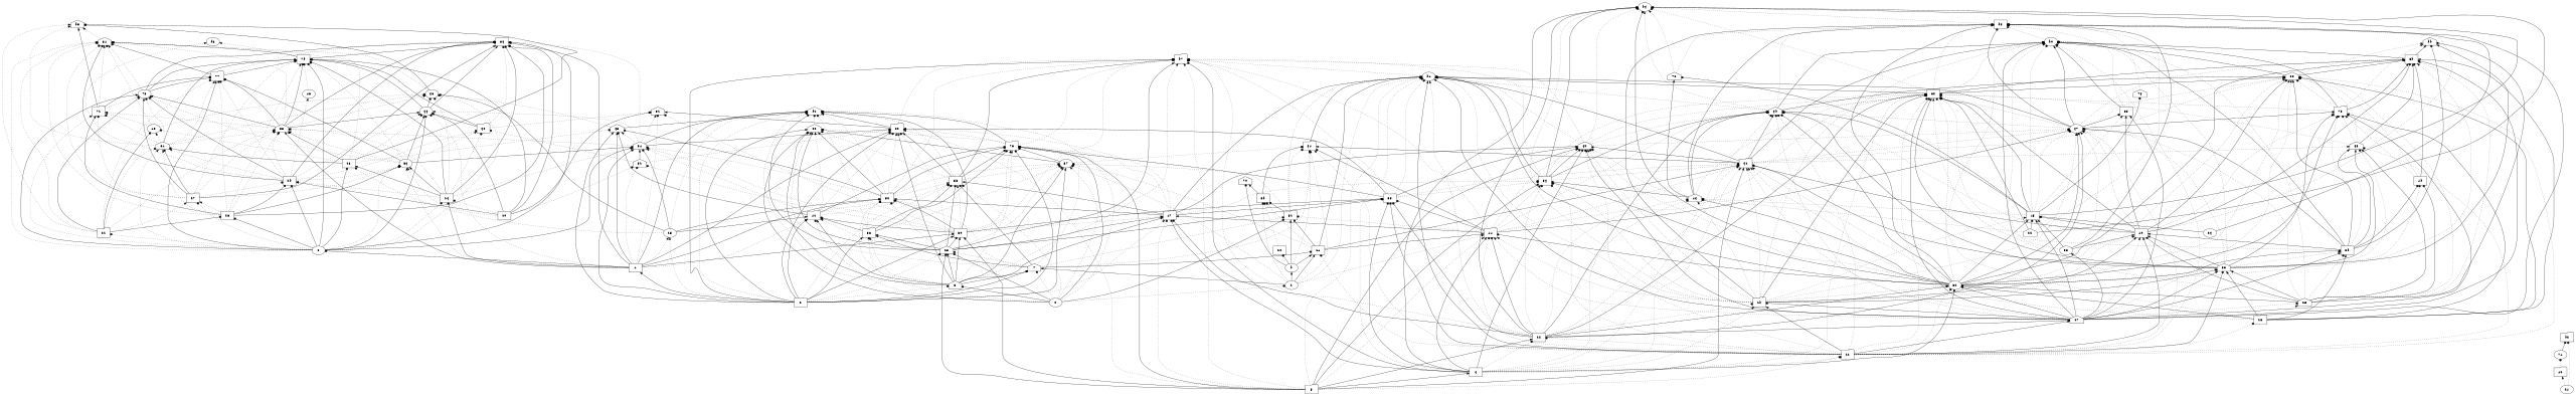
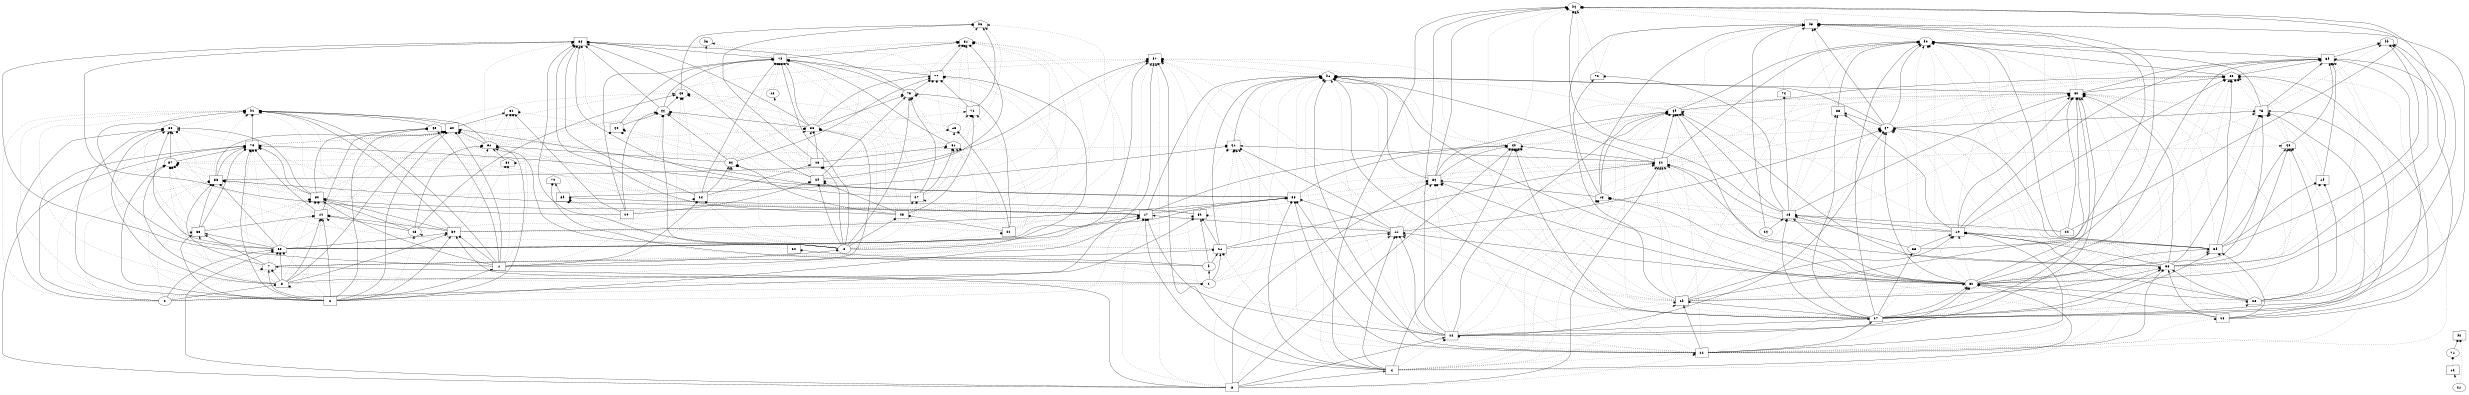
  digraph {
    fontname="DejaVu Sans"
    rankdir=BT
    node [fontname="DejaVu Sans" shape=house]
    edge [arrowhead=dot fontname="DejaVu Sans" style=dotted]
    0 [shape=ellipse]
    1 [shape=ellipse]
    3
    7
    28
    38 [shape=folder]
    41 [shape=folder]
    51 [shape=folder]
    53 [shape=box]
    57 [shape=ellipse]
    78 [shape=folder]
    88
    91
    9 [shape=ellipse]
    14 [shape=box]
    44 [shape=folder]
    59 [shape=box]
    64 [shape=folder]
    94 [shape=ellipse]
    30 [shape=box]
    47 [shape=folder]
    80 [shape=folder]
    97 [shape=folder]
    52 [shape=folder]
    55 [shape=box]
    54
    65
    20 [shape=box]
    70
    61 [shape=folder]
    56 [shape=box]
    62
    69
    82 [shape=box]
    67 [shape=ellipse]
    31
    81
    58
    66 [shape=ellipse]
    86 [shape=box]
    68 [shape=ellipse]
    63
    83
    90 [shape=ellipse]
    96 [shape=ellipse]
    95 [shape=box]
    89 [shape=box]
    75 [shape=folder]
    85 [shape=box]
    2 [shape=box]
    4 [shape=box]
    15 [shape=ellipse]
    8 [shape=ellipse]
    16 [shape=box]
    36 [shape=ellipse]
    18 [shape=box]
    21 [shape=folder]
    23 [shape=box]
    27 [shape=folder]
    29 [shape=box]
    34
    71 [shape=folder]
    73 [shape=ellipse]
    77 [shape=folder]
    79 [shape=box]
    84
    60 [shape=folder]
    43 [shape=ellipse]
    93
    48 [shape=ellipse]
    98 [shape=ellipse]
    5 [shape=folder]
    6 [shape=box]
    11 [shape=folder]
    12 [shape=box]
    19 [shape=folder]
    32 [shape=ellipse]
    46
    13 [shape=folder]
    17
    33
    40 [shape=box]
    45 [shape=box]
    39 [shape=box]
    72
    25
    35 [shape=ellipse]
    49 [shape=box]
    99
    76
    10 [shape=box]
    22
    24 [shape=ellipse]
    42 [shape=folder]
    92 [shape=folder]
    74 [shape=ellipse]
    26 [shape=ellipse]
    0 -> 1
    0 -> 3 [style=solid]
    0 -> 7
    0 -> 28 [style=solid]
    0 -> 38
    0 -> 41
    0 -> 51 [style=solid]
    0 -> 53
    0 -> 57 [arrowhead=normal]
    0 -> 78 [style=solid]
    0 -> 88 [style=solid]
    0 -> 91
    1 -> 7 [arrowhead=normal style=solid]
    1 -> 57
    1 -> 9 [arrowhead=normal style=solid]
    1 -> 14 [arrowhead=normal style=solid]
    1 -> 44 [arrowhead=normal]
    1 -> 59
    1 -> 64 [arrowhead=normal]
    1 -> 94 [arrowhead=normal]
    3 -> 7 [style=solid]
    3 -> 28 [style=solid]
    3 -> 38 [arrowhead=normal]
    3 -> 41 [arrowhead=normal style=solid]
    3 -> 57 [arrowhead=normal style=solid]
    3 -> 78 [arrowhead=normal]
    3 -> 88 [arrowhead=normal style=solid]
    3 -> 91
    3 -> 30 [arrowhead=normal style=solid]
    3 -> 47 [arrowhead=normal style=solid]
    3 -> 80 [arrowhead=normal style=solid]
    3 -> 97 [arrowhead=normal]
    3 -> 52
    7 -> 28
    7 -> 38 [arrowhead=normal style=solid]
    7 -> 51
    7 -> 53 [style=solid]
    7 -> 78
    7 -> 88 [arrowhead=normal]
    7 -> 14 [style=solid]
    7 -> 64 [arrowhead=normal]
    7 -> 52 [arrowhead=normal]
    28 -> 38 [arrowhead=normal style=solid]
    28 -> 41 [arrowhead=normal]
    28 -> 53 [style=solid]
    28 -> 57
    28 -> 88 [arrowhead=normal style=solid]
    28 -> 91 [style=solid]
    28 -> 30 [style=solid]
    28 -> 47 [style=solid]
    28 -> 80
    28 -> 97 [arrowhead=normal style=solid]
    28 -> 52
    28 -> 55 [style=solid]
    38 -> 41 [arrowhead=normal style=solid]
    38 -> 53 [style=solid]
    38 -> 57
    38 -> 78 [style=solid]
    38 -> 91
    38 -> 52
    41 -> 53 [arrowhead=normal]
    41 -> 78 [style=solid]
    41 -> 88 [arrowhead=normal]
    41 -> 80
    41 -> 52
    41 -> 54 [arrowhead=normal]
    41 -> 65 [style=solid]
    51 -> 57
    51 -> 59 [style=solid]
    51 -> 64
    51 -> 94 [arrowhead=normal]
    53 -> 57
    53 -> 78 [style=solid]
    53 -> 88
    53 -> 91 [arrowhead=normal]
    53 -> 80 [arrowhead=normal style=solid]
    53 -> 97 [arrowhead=normal style=solid]
    57 -> 78 [style=solid]
    57 -> 88 [style=solid]
    57 -> 64
    78 -> 88 [arrowhead=normal]
    78 -> 91 [style=solid]
    78 -> 80
    78 -> 97
    88 -> 91
    9 -> 51 [arrowhead=normal style=solid]
    9 -> 14 [arrowhead=normal style=solid]
    9 -> 64
    9 -> 20 [style=solid]
    9 -> 70 [style=solid]
    14 -> 51 [style=solid]
    14 -> 57
    14 -> 44 [arrowhead=normal style=solid]
    14 -> 59
    14 -> 94 [style=solid]
    14 -> 61 [style=solid]
    44 -> 51
    44 -> 64 [style=solid]
    44 -> 47 [arrowhead=normal style=solid]
    44 -> 97
    44 -> 55 [style=solid]
    44 -> 61 [arrowhead=normal]
    44 -> 56 [arrowhead=normal]
    44 -> 62 [arrowhead=normal]
    44 -> 69
    44 -> 82 [arrowhead=normal]
    44 -> 67 [style=solid]
    59 -> 64 [style=solid]
    59 -> 70 [arrowhead=normal style=solid]
    64 -> 94 [arrowhead=normal style=solid]
    94 -> 97
    30 -> 41 [style=solid]
    30 -> 53 [arrowhead=normal]
    30 -> 78 [arrowhead=normal]
    30 -> 91 [style=solid]
    30 -> 47 [arrowhead=normal]
    30 -> 97 [arrowhead=normal]
    30 -> 52 [style=solid]
    30 -> 55 [arrowhead=normal style=solid]
    30 -> 54 [arrowhead=normal]
    30 -> 31
    30 -> 81
    47 -> 53 [arrowhead=normal style=solid]
    47 -> 78 [arrowhead=normal]
    47 -> 94 [arrowhead=normal style=solid]
    47 -> 80 [arrowhead=normal]
    47 -> 52 [arrowhead=normal style=solid]
    47 -> 55 [arrowhead=normal style=solid]
    47 -> 56
    47 -> 62 [arrowhead=normal style=solid]
    80 -> 91 [arrowhead=normal style=solid]
    80 -> 97
    80 -> 81 [arrowhead=normal style=solid]
    52 -> 53 [arrowhead=normal]
    52 -> 57
    52 -> 78 [style=solid]
    52 -> 88 [arrowhead=normal style=solid]
    52 -> 91 [arrowhead=normal]
    52 -> 80 [arrowhead=normal]
    52 -> 97
    52 -> 54
    52 -> 65 [style=solid]
    55 -> 78 [style=solid]
    55 -> 94
    55 -> 80 [arrowhead=normal style=solid]
    55 -> 97
    55 -> 61
    55 -> 56
    55 -> 62 [arrowhead=normal style=solid]
    54 -> 91 [style=solid]
    54 -> 80 [style=solid]
    54 -> 65 [arrowhead=normal]
    54 -> 81 [arrowhead=normal]
    54 -> 58
    54 -> 66 [arrowhead=normal]
    54 -> 86 [arrowhead=normal]
    65 -> 91 [style=solid]
    65 -> 68 [arrowhead=normal]
    20 -> 59
    61 -> 64 [arrowhead=normal style=solid]
    61 -> 94 [arrowhead=normal style=solid]
    61 -> 62 [style=solid]
    61 -> 69 [arrowhead=normal style=solid]
    61 -> 67 [arrowhead=normal]
    61 -> 63 [arrowhead=normal]
    61 -> 83 [arrowhead=normal]
    61 -> 90 [arrowhead=normal style=solid]
    56 -> 94 [style=solid]
    56 -> 97 [arrowhead=normal]
    56 -> 61
    56 -> 62 [style=solid]
    56 -> 69 [style=solid]
    56 -> 82
    56 -> 96 [style=solid]
    62 -> 94
    62 -> 97
    62 -> 69
    62 -> 82 [arrowhead=normal]
    62 -> 67
    62 -> 96
    69 -> 94 [arrowhead=normal]
    69 -> 82
    69 -> 83 [arrowhead=normal style=solid]
    69 -> 90 [style=solid]
    69 -> 96 [arrowhead=normal]
    69 -> 95 [arrowhead=normal]
    82 -> 94 [style=solid]
    82 -> 83 [style=solid]
    82 -> 90 [arrowhead=normal]
    82 -> 96
    82 -> 95
    82 -> 89 [arrowhead=normal style=solid]
    67 -> 94 [arrowhead=normal style=solid]
    67 -> 69 [arrowhead=normal]
    67 -> 82
    67 -> 83 [arrowhead=normal]
    67 -> 90 [arrowhead=normal style=solid]
    67 -> 95 [style=solid]
    67 -> 89 [arrowhead=normal]
    67 -> 75 [style=solid]
    67 -> 85 [style=solid]
    31 -> 80
    31 -> 54 [arrowhead=normal style=solid]
    31 -> 60
    58 -> 66 [arrowhead=normal style=solid]
    58 -> 86 [arrowhead=normal style=solid]
    58 -> 68 [arrowhead=normal]
    58 -> 71 [arrowhead=normal]
    58 -> 73 [arrowhead=normal style=solid]
    58 -> 77 [style=solid]
    58 -> 79 [style=solid]
    58 -> 84 [arrowhead=normal]
    66 -> 86 [arrowhead=normal style=solid]
    66 -> 68 [style=solid]
    66 -> 79 [arrowhead=normal style=solid]
    68 -> 84 [arrowhead=normal]
    68 -> 93 [style=solid]
    63 -> 82
    63 -> 83
    63 -> 89 [arrowhead=normal style=solid]
    63 -> 75
    83 -> 90 [style=solid]
    83 -> 89 [style=solid]
    83 -> 99 [arrowhead=normal]
    90 -> 95
    95 -> 96 [arrowhead=normal]
    89 -> 90 [style=solid]
    89 -> 99 [arrowhead=normal style=solid]
    75 -> 82
    75 -> 83
    75 -> 90 [style=solid]
    75 -> 89 [arrowhead=normal style=solid]
    75 -> 99 [arrowhead=normal]
    85 -> 90 [arrowhead=normal style=solid]
    85 -> 95 [arrowhead=normal]
    2 -> 3
    2 -> 7 [arrowhead=normal style=solid]
    2 -> 28
    2 -> 38 [arrowhead=normal style=solid]
    2 -> 41 [arrowhead=normal style=solid]
    2 -> 53
    2 -> 57 [arrowhead=normal style=solid]
    2 -> 78 [style=solid]
    2 -> 88 [arrowhead=normal style=solid]
    2 -> 91 [arrowhead=normal]
    2 -> 30 [arrowhead=normal style=solid]
    2 -> 47 [arrowhead=normal]
    2 -> 80 [style=solid]
    2 -> 97 [arrowhead=normal style=solid]
    2 -> 54 [style=solid]
    2 -> 65 [arrowhead=normal style=solid]
    2 -> 4 [arrowhead=normal style=solid]
    2 -> 15 [arrowhead=normal]
    4 -> 41 [arrowhead=normal]
    4 -> 91 [style=solid]
    4 -> 30 [style=solid]
    4 -> 80 [style=solid]
    4 -> 52 [arrowhead=normal style=solid]
    4 -> 65 [arrowhead=normal style=solid]
    4 -> 31
    4 -> 81
    4 -> 58 [arrowhead=normal style=solid]
    4 -> 66
    4 -> 86 [arrowhead=normal style=solid]
    4 -> 15 [arrowhead=normal]
    4 -> 8 [style=solid]
    4 -> 16 [style=solid]
    4 -> 36 [arrowhead=normal]
    15 -> 41 [arrowhead=normal style=solid]
    15 -> 91 [arrowhead=normal]
    15 -> 52 [arrowhead=normal style=solid]
    15 -> 54 [style=solid]
    15 -> 68 [arrowhead=normal style=solid]
    15 -> 18
    8 -> 54 [arrowhead=normal style=solid]
    8 -> 66 [style=solid]
    8 -> 86 [style=solid]
    8 -> 68
    8 -> 16
    8 -> 36
    8 -> 18 [style=solid]
    8 -> 21
    8 -> 23 [style=solid]
    8 -> 27
    8 -> 29 [style=solid]
    8 -> 34 [arrowhead=normal]
    8 -> 71 [arrowhead=normal]
    8 -> 73 [arrowhead=normal style=solid]
    8 -> 77 [arrowhead=normal style=solid]
    8 -> 79 [style=solid]
    8 -> 84
    16 -> 54 [arrowhead=normal]
    16 -> 58 [arrowhead=normal]
    16 -> 86 [style=solid]
    16 -> 68
    16 -> 36 [arrowhead=normal style=solid]
    16 -> 18 [arrowhead=normal style=solid]
    16 -> 29 [arrowhead=normal]
    16 -> 79 [style=solid]
    16 -> 60
    36 -> 54 [style=solid]
    36 -> 58 [arrowhead=normal]
    36 -> 66 [arrowhead=normal style=solid]
    36 -> 73
    36 -> 77 [style=solid]
    36 -> 79
    36 -> 60 [arrowhead=normal]
    18 -> 65
    18 -> 58 [style=solid]
    18 -> 66
    18 -> 34 [style=solid]
    18 -> 84 [arrowhead=normal]
    18 -> 43
    18 -> 93 [style=solid]
    21 -> 58 [arrowhead=normal]
    21 -> 23 [style=solid]
    21 -> 27 [arrowhead=normal]
    21 -> 34
    21 -> 73 [arrowhead=normal style=solid]
    21 -> 77
    21 -> 84 [arrowhead=normal]
    21 -> 43 [style=solid]
    21 -> 93 [arrowhead=normal]
    23 -> 58
    23 -> 86 [style=solid]
    23 -> 36 [style=solid]
    23 -> 27 [arrowhead=normal]
    23 -> 29 [style=solid]
    23 -> 34 [arrowhead=normal]
    23 -> 71 [arrowhead=normal style=solid]
    23 -> 77
    23 -> 79 [arrowhead=normal]
    23 -> 84
-   27 -> 58
    27 -> 86 [arrowhead=normal style=solid]
    27 -> 36
    27 -> 29
    27 -> 34 [style=solid]
    27 -> 71
    27 -> 73 [arrowhead=normal style=solid]
    27 -> 79 [arrowhead=normal]
    27 -> 84
    29 -> 58 [arrowhead=normal]
    29 -> 66 [arrowhead=normal]
    29 -> 86 [arrowhead=normal style=solid]
    29 -> 36 [arrowhead=normal]
    29 -> 34 [arrowhead=normal]
    29 -> 73 [arrowhead=normal style=solid]
    29 -> 77
    29 -> 84 [style=solid]
    29 -> 60
    29 -> 48 [arrowhead=normal]
    29 -> 98 [arrowhead=normal]
    34 -> 58
    34 -> 68 [arrowhead=normal]
    34 -> 71
    34 -> 73
-   34 -> 77 [arrowhead=normal]
+   34 -> 77
    34 -> 79 [arrowhead=normal style=solid]
    34 -> 43 [arrowhead=normal]
    34 -> 93 [arrowhead=normal]
    71 -> 73
    71 -> 77 [style=solid]
    71 -> 84 [arrowhead=normal]
    71 -> 93 [arrowhead=normal style=solid]
    73 -> 86 [style=solid]
    73 -> 77 [style=solid]
    73 -> 79 [arrowhead=normal style=solid]
    73 -> 84 [arrowhead=normal]
    77 -> 86
    77 -> 79 [arrowhead=normal style=solid]
    77 -> 84 [style=solid]
    79 -> 86 [style=solid]
    79 -> 84 [style=solid]
    79 -> 98 [arrowhead=normal]
    84 -> 93 [arrowhead=normal]
    60 -> 81
    60 -> 66 [style=solid]
    60 -> 86
    60 -> 79 [style=solid]
    43 -> 68
    43 -> 71 [arrowhead=normal]
    43 -> 84
    48 -> 79
    5 -> 28 [style=solid]
    5 -> 78 [arrowhead=normal style=solid]
    5 -> 44 [arrowhead=normal]
    5 -> 94 [arrowhead=normal]
    5 -> 30 [arrowhead=normal style=solid]
    5 -> 47
-   5 -> 80 [arrowhead=normal]
    5 -> 97 [arrowhead=normal]
    5 -> 61 [arrowhead=normal style=solid]
    5 -> 56 [style=solid]
    5 -> 62 [style=solid]
    5 -> 6 [arrowhead=normal style=solid]
    5 -> 11 [arrowhead=normal]
    5 -> 12 [arrowhead=normal style=solid]
    6 -> 44 [arrowhead=normal style=solid]
    6 -> 94
    6 -> 47 [style=solid]
    6 -> 97 [style=solid]
    6 -> 55 [style=solid]
    6 -> 61 [arrowhead=normal]
    6 -> 62 [style=solid]
    6 -> 69
    6 -> 82 [arrowhead=normal]
    6 -> 96 [arrowhead=normal style=solid]
    6 -> 11
    6 -> 12
    6 -> 19 [arrowhead=normal]
    6 -> 32 [style=solid]
    6 -> 46
    11 -> 14
    11 -> 44
    11 -> 64 [arrowhead=normal]
    11 -> 94 [arrowhead=normal style=solid]
    11 -> 55 [style=solid]
    11 -> 56
    11 -> 62
    11 -> 69
    11 -> 82
    11 -> 67 [arrowhead=normal]
    11 -> 63
    11 -> 83
    11 -> 90
    11 -> 12
    11 -> 19 [arrowhead=normal style=solid]
    11 -> 32
    11 -> 13
    11 -> 17 [arrowhead=normal style=solid]
    11 -> 33 [style=solid]
    11 -> 40 [arrowhead=normal style=solid]
    12 -> 44 [style=solid]
    12 -> 94 [arrowhead=normal]
    12 -> 47 [style=solid]
    12 -> 97 [arrowhead=normal]
    12 -> 55 [style=solid]
    12 -> 61 [arrowhead=normal]
    12 -> 56
    12 -> 69 [arrowhead=normal style=solid]
    12 -> 82 [arrowhead=normal style=solid]
    12 -> 67 [style=solid]
    12 -> 96 [arrowhead=normal style=solid]
    12 -> 19
    12 -> 32 [arrowhead=normal style=solid]
    12 -> 46
    12 -> 17 [style=solid]
    19 -> 44 [arrowhead=normal]
    19 -> 94
    19 -> 61 [arrowhead=normal]
    19 -> 56
    19 -> 62 [arrowhead=normal]
    19 -> 82 [style=solid]
    19 -> 67 [arrowhead=normal]
    19 -> 83 [arrowhead=normal]
    19 -> 90 [arrowhead=normal]
    19 -> 96
    19 -> 95 [arrowhead=normal style=solid]
    19 -> 32 [arrowhead=normal]
    19 -> 46 [arrowhead=normal]
    19 -> 33 [style=solid]
    19 -> 40 [arrowhead=normal style=solid]
    19 -> 45 [arrowhead=normal]
    32 -> 44 [style=solid]
    32 -> 94 [style=solid]
    32 -> 61 [arrowhead=normal]
    32 -> 56 [arrowhead=normal style=solid]
    32 -> 62
    32 -> 69 [style=solid]
    32 -> 67 [arrowhead=normal style=solid]
    32 -> 63
    32 -> 83 [arrowhead=normal]
    32 -> 90
    32 -> 96 [style=solid]
    32 -> 95 [arrowhead=normal style=solid]
    32 -> 89 [arrowhead=normal style=solid]
    32 -> 75 [arrowhead=normal style=solid]
    32 -> 46 [style=solid]
    32 -> 33 [arrowhead=normal]
    32 -> 40 [arrowhead=normal]
    32 -> 45 [arrowhead=normal style=solid]
    32 -> 39 [style=solid]
    46 -> 56 [style=solid]
    46 -> 62
    46 -> 69 [arrowhead=normal style=solid]
    46 -> 82 [arrowhead=normal]
    46 -> 95 [arrowhead=normal style=solid]
    46 -> 72 [arrowhead=normal style=solid]
    13 -> 61 [arrowhead=normal]
    13 -> 82
    13 -> 83 [style=solid]
    13 -> 89 [arrowhead=normal style=solid]
    13 -> 75 [arrowhead=normal style=solid]
    13 -> 32 [style=solid]
    13 -> 33 [arrowhead=normal style=solid]
    13 -> 39 [arrowhead=normal style=solid]
    13 -> 25 [arrowhead=normal]
    17 -> 44 [arrowhead=normal]
    17 -> 94 [arrowhead=normal style=solid]
    17 -> 61 [arrowhead=normal]
    17 -> 62 [arrowhead=normal style=solid]
    17 -> 69
    17 -> 82 [style=solid]
    17 -> 83 [arrowhead=normal]
    17 -> 90 [style=solid]
    17 -> 95 [style=solid]
    17 -> 89 [style=solid]
    17 -> 75 [style=solid]
    17 -> 85 [arrowhead=normal style=solid]
    17 -> 19 [style=solid]
    17 -> 32 [arrowhead=normal style=solid]
    17 -> 33 [arrowhead=normal style=solid]
    17 -> 40 [arrowhead=normal]
    17 -> 45 [arrowhead=normal style=solid]
    17 -> 39 [arrowhead=normal style=solid]
    17 -> 25
    17 -> 35 [arrowhead=normal style=solid]
    33 -> 61 [style=solid]
    33 -> 69 [arrowhead=normal style=solid]
    33 -> 82 [arrowhead=normal style=solid]
    33 -> 67
    33 -> 63 [arrowhead=normal style=solid]
    33 -> 90
    33 -> 89 [arrowhead=normal]
    33 -> 75 [style=solid]
    33 -> 40 [arrowhead=normal style=solid]
    33 -> 39 [arrowhead=normal]
    33 -> 49
    33 -> 99 [arrowhead=normal style=solid]
    40 -> 61 [arrowhead=normal style=solid]
    40 -> 69
    40 -> 82 [arrowhead=normal style=solid]
    40 -> 67 [arrowhead=normal]
    40 -> 83 [style=solid]
    40 -> 95
    40 -> 89 [style=solid]
    40 -> 75 [arrowhead=normal]
    40 -> 85 [arrowhead=normal style=solid]
    40 -> 45 [style=solid]
    45 -> 69 [style=solid]
    45 -> 82 [style=solid]
    45 -> 67
    45 -> 90
    45 -> 96 [style=solid]
    45 -> 85 [arrowhead=normal]
    45 -> 46
    45 -> 72 [style=solid]
    45 -> 76 [style=solid]
    39 -> 82
    39 -> 67 [arrowhead=normal style=solid]
    39 -> 63 [arrowhead=normal style=solid]
    39 -> 83 [arrowhead=normal style=solid]
    39 -> 90 [style=solid]
    39 -> 75
    39 -> 40 [arrowhead=normal style=solid]
    39 -> 49 [style=solid]
    39 -> 99 [style=solid]
    72 -> 96 [arrowhead=normal]
    72 -> 95 [arrowhead=normal]
    25 -> 82 [arrowhead=normal]
    25 -> 67
    25 -> 63 [arrowhead=normal style=solid]
    25 -> 83
    25 -> 90 [arrowhead=normal]
    25 -> 89 [arrowhead=normal]
    25 -> 32 [style=solid]
    25 -> 33 [arrowhead=normal style=solid]
    25 -> 40 [style=solid]
    25 -> 39
    25 -> 49 [style=solid]
    25 -> 99 [style=solid]
    35 -> 67 [arrowhead=normal]
    35 -> 90 [arrowhead=normal]
    35 -> 95 [style=solid]
    35 -> 40 [arrowhead=normal style=solid]
    35 -> 45 [arrowhead=normal style=solid]
    49 -> 83 [arrowhead=normal]
    49 -> 89 [style=solid]
    49 -> 75 [arrowhead=normal]
    76 -> 95 [arrowhead=normal]
    10 -> 31
    10 -> 81 [arrowhead=normal style=solid]
    10 -> 66 [arrowhead=normal style=solid]
    10 -> 86 [style=solid]
    10 -> 16
    10 -> 36 [arrowhead=normal]
    10 -> 29 [arrowhead=normal style=solid]
    10 -> 79 [arrowhead=normal style=solid]
    22 -> 82 [style=solid]
    22 -> 96 [arrowhead=normal style=solid]
    22 -> 95 [arrowhead=normal]
    22 -> 46 [arrowhead=normal]
    22 -> 45 [style=solid]
    24 -> 42 [arrowhead=normal]
    24 -> 92
    42 -> 74
    74 -> 92 [style=solid]
    26 -> 95 [arrowhead=normal style=solid]
    26 -> 45 [arrowhead=normal style=solid]
  }
